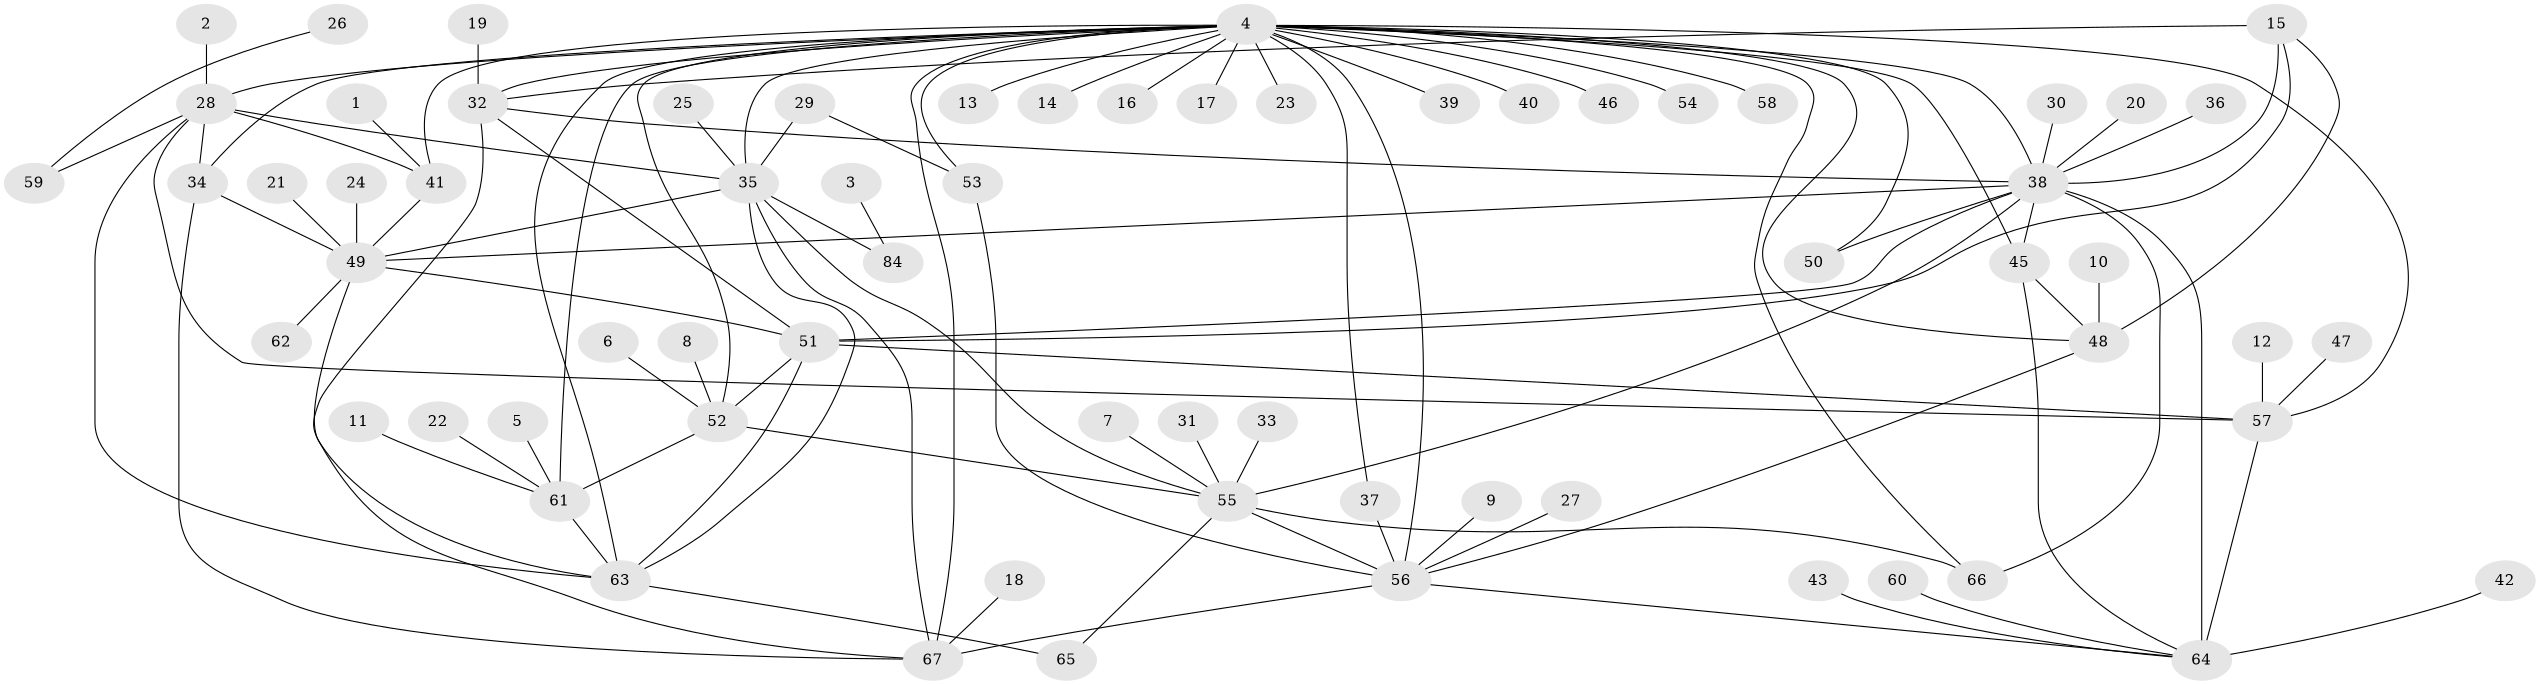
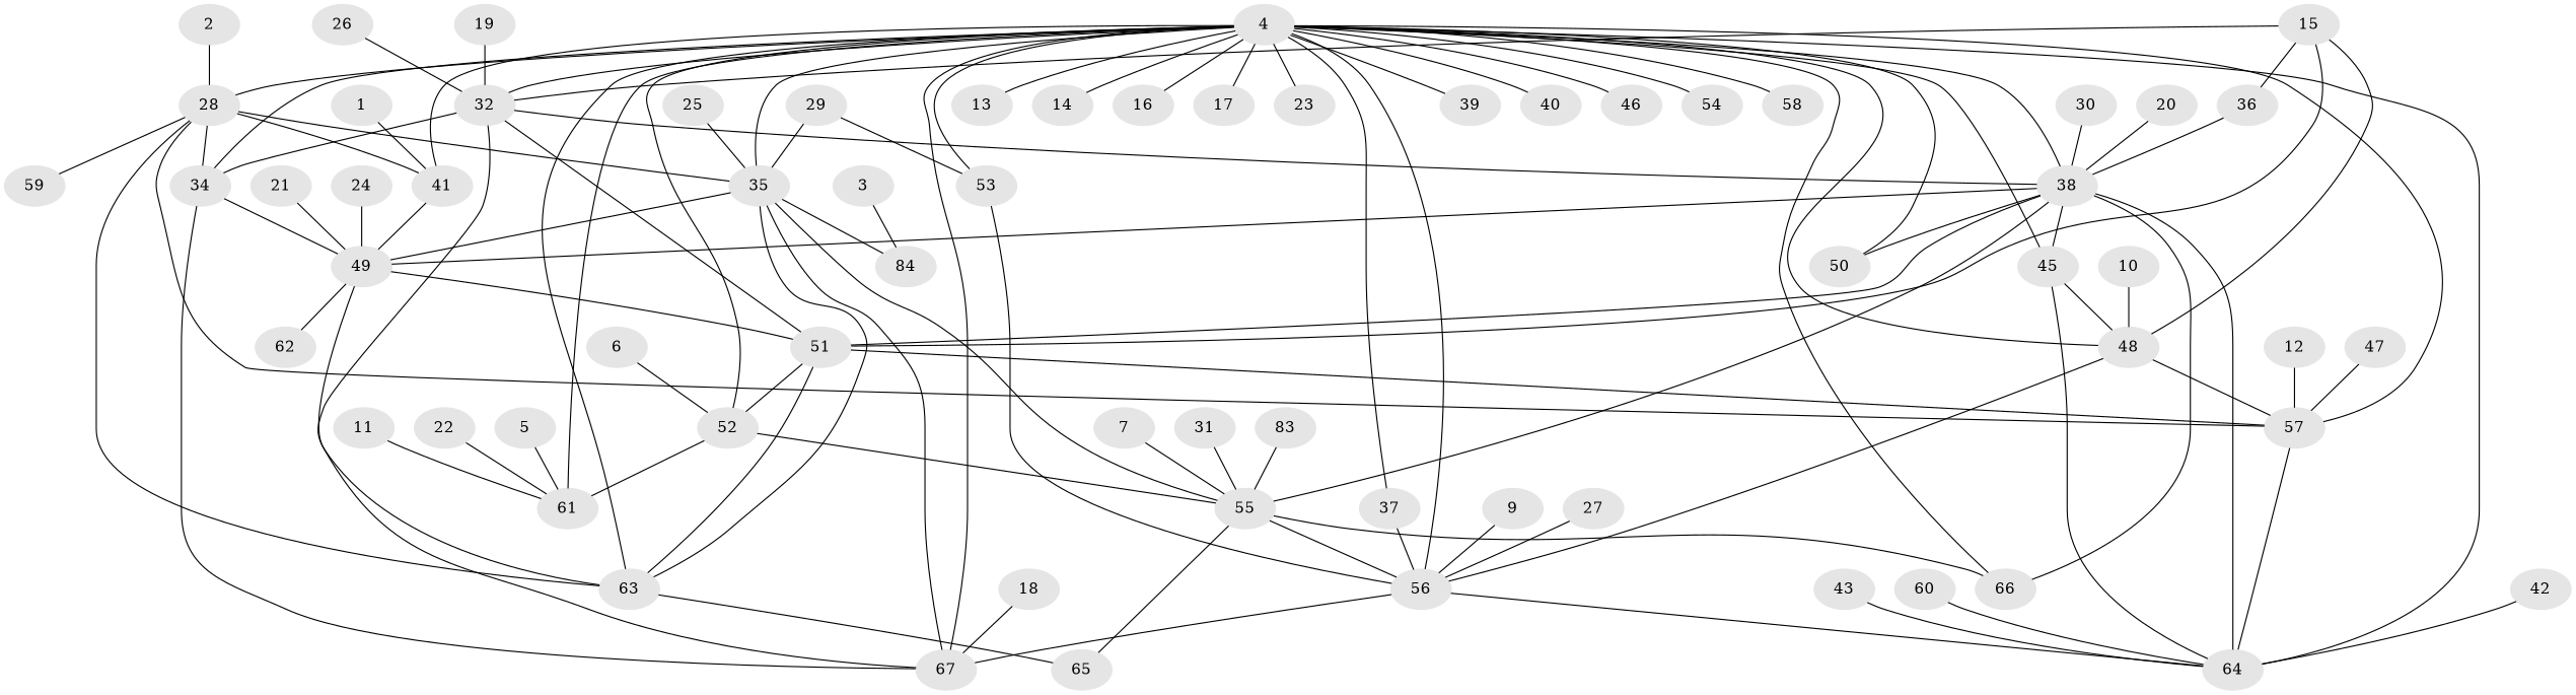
  graph {
    node [color=gray90 style=filled]
    edge [weight=1.0]
    1
    41
    49
    2
    28
    34
    35
    57
    63
    59
    n11 [label=84]
    3
    4
    13
    14
    16
    17
    23
    32
    37
    38
    39
    40
    45
    46
    48
    50
    52
    53
    54
    56
    58
    61
    64
    66
    67
    51
    55
    65
    5
    6
    7
-   8
    9
    10
    11
    12
    15
    18
    19
    20
    21
    62
    22
    24
    25
    26
    27
    29
    30
    31
-   33
+   33 [label=83]
    36
    42
    43
    47
    60
    1 -- 41
    41 -- 49
    49 -- 63
    49 -- 51
    49 -- 62
    2 -- 28
    28 -- 41
    28 -- 34
    28 -- 35
    28 -- 57
    28 -- 63
    28 -- 59
    34 -- 49
    34 -- 67 [weight=2.0]
    35 -- 49
    35 -- 63
    35 -- n11
    35 -- 67
    35 -- 55
    57 -- 64
    63 -- 65
    3 -- n11
    4 -- 41
    4 -- 28 [weight=2.0]
    4 -- 34 [weight=2.0]
    4 -- 35
    4 -- 57 [weight=2.0]
    4 -- 63
    4 -- 13
    4 -- 14
    4 -- 16
    4 -- 17
    4 -- 23
    4 -- 32
    4 -- 37
    4 -- 38
    4 -- 39
    4 -- 40
    4 -- 45
    4 -- 46
    4 -- 48
    4 -- 50 [weight=2.0]
    4 -- 52
    4 -- 53
    4 -- 54
    4 -- 56
    4 -- 58
    4 -- 61 [weight=2.0]
+   4 -- 64 [weight=2.0]
    4 -- 66
    4 -- 67 [weight=2.0]
+   32 -- 34
    32 -- 38
    32 -- 67
    32 -- 51
    37 -- 56
    38 -- 49
    38 -- 45
    38 -- 50
    38 -- 64
    38 -- 66 [weight=2.0]
    38 -- 51
    38 -- 55
    45 -- 48
    45 -- 64
+   48 -- 57
    48 -- 56
    52 -- 61
    52 -- 55
    53 -- 56
    56 -- 64
    56 -- 67
-   61 -- 63
    51 -- 57
    51 -- 63
    51 -- 52
    55 -- 56 [weight=2.0]
    55 -- 66
    55 -- 65
    5 -- 61
    6 -- 52
    7 -- 55
-   8 -- 52
    9 -- 56
    10 -- 48
    11 -- 61
    12 -- 57
    15 -- 32
-   15 -- 38
+   15 -- 36
    15 -- 48
    15 -- 51
    18 -- 67
    19 -- 32
    20 -- 38
    21 -- 49
    22 -- 61
    24 -- 49
    25 -- 35
-   26 -- 59
+   26 -- 32
    27 -- 56
    29 -- 35
    29 -- 53
    30 -- 38
    31 -- 55
    33 -- 55
    36 -- 38
    42 -- 64
    43 -- 64
    47 -- 57
    60 -- 64
  }
